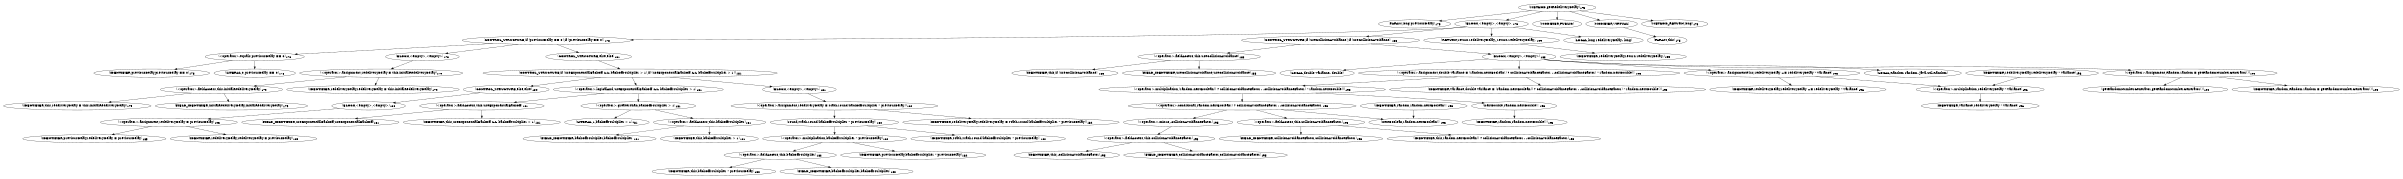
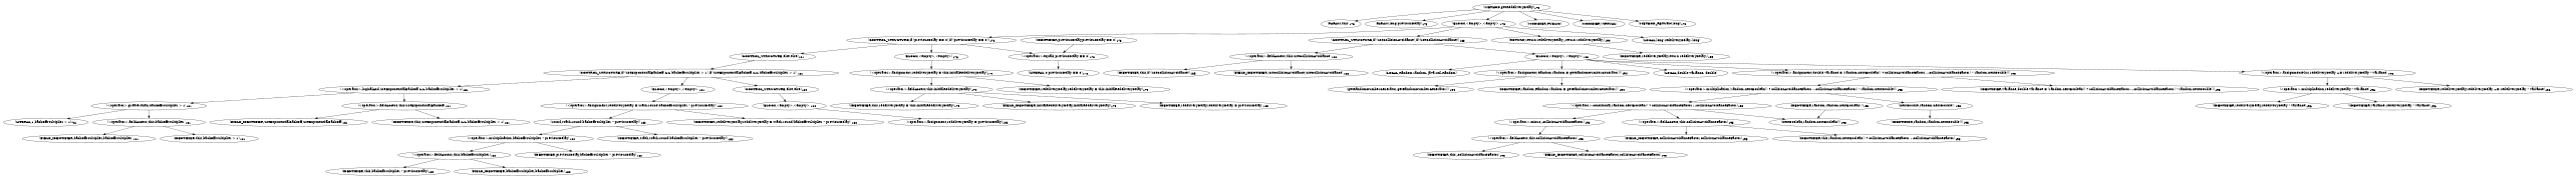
  digraph {
    n1 [label=<(METHOD,getRedeliveryDelay)<SUB>175</SUB>>]
    n2 [label=<(PARAM,this)<SUB>175</SUB>>]
    n3 [label=<(PARAM,long previousDelay)<SUB>175</SUB>>]
    n4 [label=<(BLOCK,&lt;empty&gt;,&lt;empty&gt;)<SUB>175</SUB>>]
    n5 [label=<(MODIFIER,PUBLIC)>]
    n6 [label=<(MODIFIER,VIRTUAL)>]
    n7 [label=<(METHOD_RETURN,long)<SUB>175</SUB>>]
    n8 [label=<(LOCAL,long redeliveryDelay: long)>]
    n9 [label=<(CONTROL_STRUCTURE,if (previousDelay == 0),if (previousDelay == 0))<SUB>178</SUB>>]
    n10 [label=<(CONTROL_STRUCTURE,if (useCollisionAvoidance),if (useCollisionAvoidance))<SUB>188</SUB>>]
    n11 [label=<(RETURN,return redeliveryDelay;,return redeliveryDelay;)<SUB>199</SUB>>]
    n12 [label=<(&lt;operator&gt;.equals,previousDelay == 0)<SUB>178</SUB>>]
    n13 [label=<(BLOCK,&lt;empty&gt;,&lt;empty&gt;)<SUB>178</SUB>>]
    n14 [label=<(CONTROL_STRUCTURE,else,else)<SUB>181</SUB>>]
    n15 [label=<(&lt;operator&gt;.fieldAccess,this.useCollisionAvoidance)<SUB>188</SUB>>]
    n16 [label=<(BLOCK,&lt;empty&gt;,&lt;empty&gt;)<SUB>188</SUB>>]
    n17 [label=<(IDENTIFIER,redeliveryDelay,return redeliveryDelay;)<SUB>199</SUB>>]
    n18 [label=<(IDENTIFIER,previousDelay,previousDelay == 0)<SUB>178</SUB>>]
    n19 [label=<(LITERAL,0,previousDelay == 0)<SUB>178</SUB>>]
    n20 [label=<(&lt;operator&gt;.assignment,redeliveryDelay = this.initialRedeliveryDelay)<SUB>179</SUB>>]
    n21 [label=<(CONTROL_STRUCTURE,if (useExponentialBackOff &amp;&amp; backOffMultiplier &gt; 1),if (useExponentialBackOff &amp;&amp; backOffMultiplier &gt; 1))<SUB>181</SUB>>]
    n22 [label=<(IDENTIFIER,redeliveryDelay,redeliveryDelay = this.initialRedeliveryDelay)<SUB>179</SUB>>]
    n23 [label=<(&lt;operator&gt;.fieldAccess,this.initialRedeliveryDelay)<SUB>179</SUB>>]
    n24 [label=<(IDENTIFIER,this,redeliveryDelay = this.initialRedeliveryDelay)<SUB>179</SUB>>]
    n25 [label=<(FIELD_IDENTIFIER,initialRedeliveryDelay,initialRedeliveryDelay)<SUB>179</SUB>>]
    n26 [label=<(&lt;operator&gt;.logicalAnd,useExponentialBackOff &amp;&amp; backOffMultiplier &gt; 1)<SUB>181</SUB>>]
    n27 [label=<(BLOCK,&lt;empty&gt;,&lt;empty&gt;)<SUB>181</SUB>>]
    n28 [label=<(CONTROL_STRUCTURE,else,else)<SUB>184</SUB>>]
    n29 [label=<(&lt;operator&gt;.fieldAccess,this.useExponentialBackOff)<SUB>181</SUB>>]
    n30 [label=<(&lt;operator&gt;.greaterThan,backOffMultiplier &gt; 1)<SUB>181</SUB>>]
    n31 [label=<(&lt;operator&gt;.assignment,redeliveryDelay = Math.round(backOffMultiplier * previousDelay))<SUB>182</SUB>>]
    n32 [label=<(BLOCK,&lt;empty&gt;,&lt;empty&gt;)<SUB>184</SUB>>]
    n33 [label=<(IDENTIFIER,this,useExponentialBackOff &amp;&amp; backOffMultiplier &gt; 1)<SUB>181</SUB>>]
    n34 [label=<(FIELD_IDENTIFIER,useExponentialBackOff,useExponentialBackOff)<SUB>181</SUB>>]
    n35 [label=<(&lt;operator&gt;.fieldAccess,this.backOffMultiplier)<SUB>181</SUB>>]
    n36 [label=<(LITERAL,1,backOffMultiplier &gt; 1)<SUB>781</SUB>>]
    n37 [label=<(IDENTIFIER,this,backOffMultiplier &gt; 1)<SUB>181</SUB>>]
    n38 [label=<(FIELD_IDENTIFIER,backOffMultiplier,backOffMultiplier)<SUB>181</SUB>>]
    n39 [label=<(IDENTIFIER,redeliveryDelay,redeliveryDelay = Math.round(backOffMultiplier * previousDelay))<SUB>182</SUB>>]
    n40 [label=<(round,Math.round(backOffMultiplier * previousDelay))<SUB>182</SUB>>]
    n41 [label=<(IDENTIFIER,Math,Math.round(backOffMultiplier * previousDelay))<SUB>182</SUB>>]
    n42 [label=<(&lt;operator&gt;.multiplication,backOffMultiplier * previousDelay)<SUB>182</SUB>>]
    n43 [label=<(&lt;operator&gt;.fieldAccess,this.backOffMultiplier)<SUB>182</SUB>>]
    n44 [label=<(IDENTIFIER,previousDelay,backOffMultiplier * previousDelay)<SUB>182</SUB>>]
    n45 [label=<(IDENTIFIER,this,backOffMultiplier * previousDelay)<SUB>182</SUB>>]
    n46 [label=<(FIELD_IDENTIFIER,backOffMultiplier,backOffMultiplier)<SUB>182</SUB>>]
    n47 [label=<(&lt;operator&gt;.assignment,redeliveryDelay = previousDelay)<SUB>105</SUB>>]
    n48 [label=<(IDENTIFIER,redeliveryDelay,redeliveryDelay = previousDelay)<SUB>185</SUB>>]
-   n49 [label=<(IDENTIFIER,previousDelay,redeliveryDelay = previousDelay)<SUB>185</SUB>>]
    n50 [label=<(IDENTIFIER,this,if (useCollisionAvoidance))<SUB>185</SUB>>]
    n51 [label=<(FIELD_IDENTIFIER,useCollisionAvoidance,useCollisionAvoidance)<SUB>188</SUB>>]
    n52 [label=<(LOCAL,Random random: java.util.Random)>]
    n53 [label=<(&lt;operator&gt;.assignment,Random random = getRandomNumberGenerator())<SUB>194</SUB>>]
    n54 [label=<(LOCAL,double variance: double)>]
    n55 [label=<(&lt;operator&gt;.assignment,double variance = (random.nextBoolean() ? collisionAvoidanceFactor : -collisionAvoidanceFactor) * random.nextDouble())<SUB>195</SUB>>]
    n56 [label=<(&lt;operator&gt;.assignmentPlus,redeliveryDelay += redeliveryDelay * variance)<SUB>196</SUB>>]
    n57 [label=<(IDENTIFIER,random,Random random = getRandomNumberGenerator())<SUB>194</SUB>>]
    n58 [label=<(getRandomNumberGenerator,getRandomNumberGenerator())<SUB>194</SUB>>]
    n59 [label=<(IDENTIFIER,variance,double variance = (random.nextBoolean() ? collisionAvoidanceFactor : -collisionAvoidanceFactor) * random.nextDouble())<SUB>195</SUB>>]
    n60 [label=<(&lt;operator&gt;.multiplication,(random.nextBoolean() ? collisionAvoidanceFactor : -collisionAvoidanceFactor) * random.nextDouble())<SUB>195</SUB>>]
    n61 [label=<(IDENTIFIER,redeliveryDelay,redeliveryDelay += redeliveryDelay * variance)<SUB>196</SUB>>]
    n62 [label=<(&lt;operator&gt;.multiplication,redeliveryDelay * variance)<SUB>196</SUB>>]
    n63 [label=<(&lt;operator&gt;.conditional,random.nextBoolean() ? collisionAvoidanceFactor : -collisionAvoidanceFactor)<SUB>195</SUB>>]
    n64 [label=<(nextDouble,random.nextDouble())<SUB>195</SUB>>]
    n65 [label=<(nextBoolean,random.nextBoolean())<SUB>195</SUB>>]
    n66 [label=<(&lt;operator&gt;.fieldAccess,this.collisionAvoidanceFactor)<SUB>195</SUB>>]
    n67 [label=<(&lt;operator&gt;.minus,-collisionAvoidanceFactor)<SUB>195</SUB>>]
    n68 [label=<(IDENTIFIER,random,random.nextDouble())<SUB>195</SUB>>]
    n69 [label=<(IDENTIFIER,this,random.nextBoolean() ? collisionAvoidanceFactor : -collisionAvoidanceFactor)<SUB>195</SUB>>]
    n70 [label=<(FIELD_IDENTIFIER,collisionAvoidanceFactor,collisionAvoidanceFactor)<SUB>195</SUB>>]
    n71 [label=<(&lt;operator&gt;.fieldAccess,this.collisionAvoidanceFactor)<SUB>195</SUB>>]
    n72 [label=<(IDENTIFIER,random,random.nextBoolean())<SUB>195</SUB>>]
    n73 [label=<(IDENTIFIER,this,-collisionAvoidanceFactor)<SUB>195</SUB>>]
    n74 [label=<(FIELD_IDENTIFIER,collisionAvoidanceFactor,collisionAvoidanceFactor)<SUB>195</SUB>>]
    n75 [label=<(IDENTIFIER,redeliveryDelay,redeliveryDelay * variance)<SUB>196</SUB>>]
    n76 [label=<(IDENTIFIER,variance,redeliveryDelay * variance)<SUB>196</SUB>>]
-   n6 -> n2
+   n1 -> n2
    n1 -> n3
    n1 -> n4
    n1 -> n5
    n1 -> n6
    n1 -> n7
    n4 -> n8
    n4 -> n9
    n4 -> n10
    n4 -> n11
    n9 -> n12
    n9 -> n13
    n9 -> n14
    n10 -> n15
    n10 -> n16
    n11 -> n17
-   n12 -> n18
+   n18 -> n12
    n12 -> n19
    n13 -> n20
    n14 -> n21
    n15 -> n50
    n15 -> n51
    n16 -> n52
    n16 -> n53
    n16 -> n54
    n16 -> n55
    n16 -> n56
    n20 -> n22
    n20 -> n23
    n21 -> n26
    n21 -> n27
    n21 -> n28
    n23 -> n24
    n23 -> n25
    n26 -> n29
    n26 -> n30
    n27 -> n31
    n28 -> n32
    n29 -> n33
    n29 -> n34
    n30 -> n35
    n30 -> n36
    n31 -> n39
    n31 -> n40
    n32 -> n47
    n35 -> n37
    n35 -> n38
    n40 -> n41
    n40 -> n42
    n42 -> n43
    n42 -> n44
    n43 -> n45
    n43 -> n46
-   n47 -> n48
-   n47 -> n49
+   n23 -> n48
    n53 -> n57
    n53 -> n58
    n55 -> n59
    n55 -> n60
    n56 -> n61
    n56 -> n62
    n60 -> n63
    n60 -> n64
-   n75 -> n62
+   n62 -> n75
    n62 -> n76
    n63 -> n65
    n63 -> n66
    n63 -> n67
    n64 -> n68
    n66 -> n69
    n66 -> n70
    n67 -> n71
    n71 -> n73
    n71 -> n74
    n72 -> n65
  }
